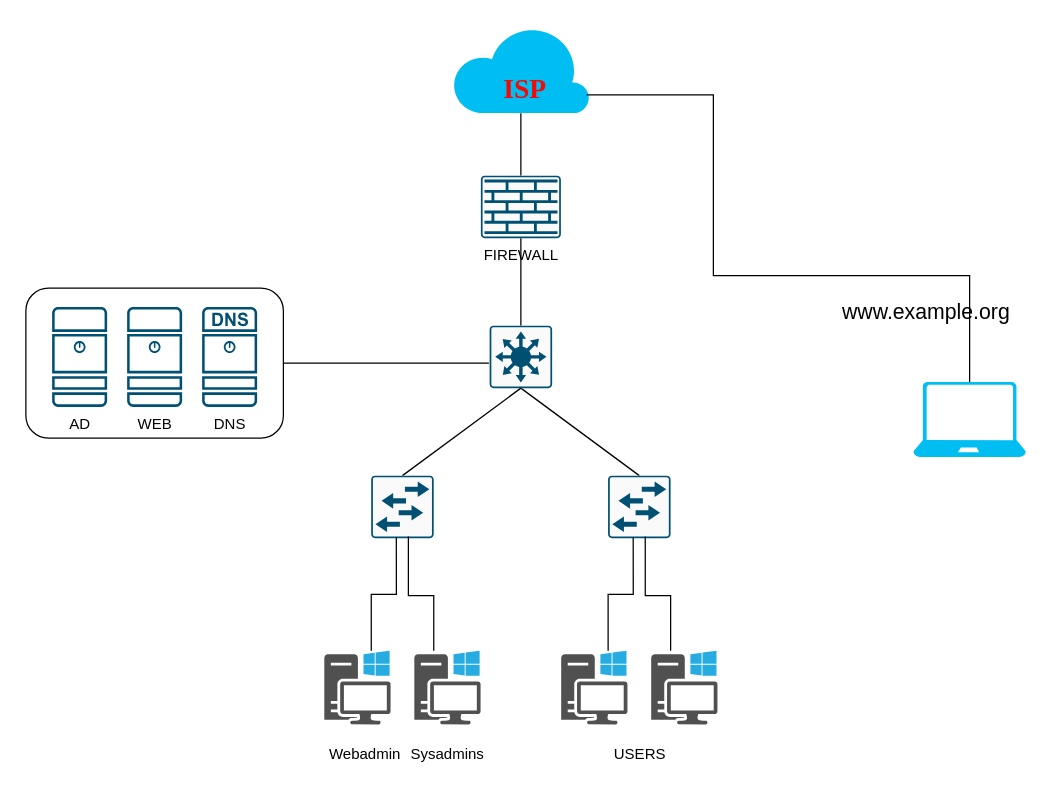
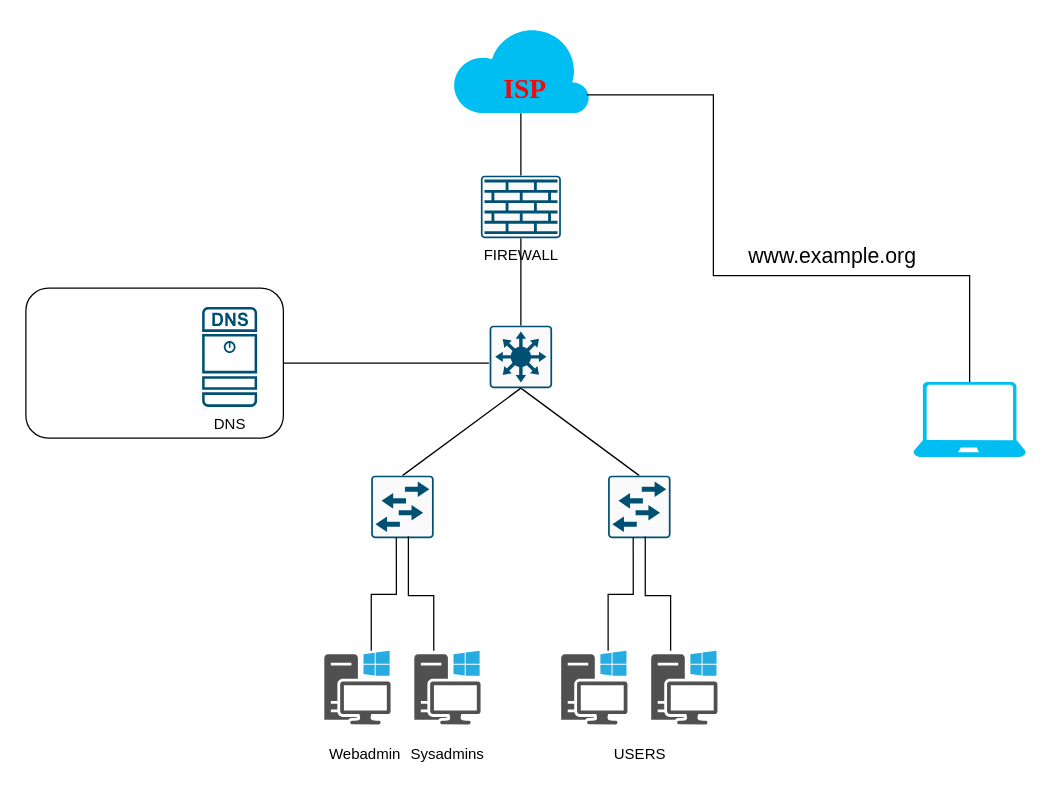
  <mxCell id="0" />
  <mxCell id="1" parent="0" />
  <mxCell id="2" value="" style="rounded=1;whiteSpace=wrap;html=1;" vertex="1" parent="1"><mxGeometry x="20" y="230" width="206" height="120" as="geometry" /></mxCell>
  <mxCell id="3" value="" style="verticalLabelPosition=bottom;html=1;verticalAlign=top;align=center;strokeColor=none;fillColor=#00BEF2;shape=mxgraph.azure.cloud;" vertex="1" parent="1"><mxGeometry x="361" y="20" width="110" height="70" as="geometry" /></mxCell>
  <mxCell id="4" style="edgeStyle=orthogonalEdgeStyle;rounded=0;orthogonalLoop=1;jettySize=auto;html=1;exitX=0.5;exitY=0;exitDx=0;exitDy=0;exitPerimeter=0;entryX=0.5;entryY=1;entryDx=0;entryDy=0;entryPerimeter=0;endArrow=none;endFill=0;" edge="1" parent="1" source="5" target="3"><mxGeometry relative="1" as="geometry" /></mxCell>
  <mxCell id="5" value="FIREWALL" style="sketch=0;points=[[0.015,0.015,0],[0.985,0.015,0],[0.985,0.985,0],[0.015,0.985,0],[0.25,0,0],[0.5,0,0],[0.75,0,0],[1,0.25,0],[1,0.5,0],[1,0.75,0],[0.75,1,0],[0.5,1,0],[0.25,1,0],[0,0.75,0],[0,0.5,0],[0,0.25,0]];verticalLabelPosition=bottom;html=1;verticalAlign=top;aspect=fixed;align=center;pointerEvents=1;shape=mxgraph.cisco19.rect;prIcon=firewall;fillColor=#FAFAFA;strokeColor=#005073;" vertex="1" parent="1"><mxGeometry x="384" y="140" width="64" height="50" as="geometry" /></mxCell>
  <mxCell id="6" style="rounded=0;orthogonalLoop=1;jettySize=auto;html=1;exitX=0.5;exitY=1;exitDx=0;exitDy=0;exitPerimeter=0;entryX=0.5;entryY=0;entryDx=0;entryDy=0;entryPerimeter=0;endArrow=none;endFill=0;" edge="1" parent="1" source="8" target="18"><mxGeometry relative="1" as="geometry"><mxPoint x="511" y="420" as="targetPoint" /></mxGeometry></mxCell>
  <mxCell id="7" style="rounded=1;orthogonalLoop=1;jettySize=auto;html=1;exitX=0.5;exitY=0;exitDx=0;exitDy=0;exitPerimeter=0;endArrow=none;endFill=0;shadow=0;" edge="1" parent="1" source="8" target="5"><mxGeometry relative="1" as="geometry" /></mxCell>
  <mxCell id="8" value="" style="sketch=0;points=[[0.015,0.015,0],[0.985,0.015,0],[0.985,0.985,0],[0.015,0.985,0],[0.25,0,0],[0.5,0,0],[0.75,0,0],[1,0.25,0],[1,0.5,0],[1,0.75,0],[0.75,1,0],[0.5,1,0],[0.25,1,0],[0,0.75,0],[0,0.5,0],[0,0.25,0]];verticalLabelPosition=bottom;html=1;verticalAlign=top;aspect=fixed;align=center;pointerEvents=1;shape=mxgraph.cisco19.rect;prIcon=l3_switch;fillColor=#FAFAFA;strokeColor=#005073;" vertex="1" parent="1"><mxGeometry x="391" y="260" width="50" height="50" as="geometry" /></mxCell>
  <mxCell id="9" style="rounded=0;orthogonalLoop=1;jettySize=auto;html=1;exitX=0.5;exitY=0;exitDx=0;exitDy=0;exitPerimeter=0;endArrow=none;endFill=0;" edge="1" parent="1" source="10"><mxGeometry relative="1" as="geometry"><mxPoint x="416" y="310" as="targetPoint" /></mxGeometry></mxCell>
  <mxCell id="10" value="" style="sketch=0;points=[[0.015,0.015,0],[0.985,0.015,0],[0.985,0.985,0],[0.015,0.985,0],[0.25,0,0],[0.5,0,0],[0.75,0,0],[1,0.25,0],[1,0.5,0],[1,0.75,0],[0.75,1,0],[0.5,1,0],[0.25,1,0],[0,0.75,0],[0,0.5,0],[0,0.25,0]];verticalLabelPosition=bottom;html=1;verticalAlign=top;aspect=fixed;align=center;pointerEvents=1;shape=mxgraph.cisco19.rect;prIcon=workgroup_switch;fillColor=#FAFAFA;strokeColor=#005073;" vertex="1" parent="1"><mxGeometry x="296.25" y="380" width="50" height="50" as="geometry" /></mxCell>
  <mxCell id="11" style="edgeStyle=orthogonalEdgeStyle;rounded=0;orthogonalLoop=1;jettySize=auto;html=1;endArrow=none;endFill=0;entryX=0.402;entryY=0.991;entryDx=0;entryDy=0;entryPerimeter=0;" edge="1" parent="1" source="12" target="10"><mxGeometry relative="1" as="geometry"><mxPoint x="306.25" y="430" as="targetPoint" /><Array as="points"><mxPoint x="296.25" y="475" /><mxPoint x="316.25" y="475" /></Array></mxGeometry></mxCell>
  <mxCell id="12" value="" style="sketch=0;pointerEvents=1;shadow=0;dashed=0;html=1;strokeColor=none;fillColor=#505050;labelPosition=center;verticalLabelPosition=bottom;verticalAlign=top;outlineConnect=0;align=center;shape=mxgraph.office.devices.workstation_pc;" vertex="1" parent="1"><mxGeometry x="258.75" y="520" width="53" height="59" as="geometry" /></mxCell>
  <mxCell id="13" style="edgeStyle=orthogonalEdgeStyle;rounded=0;orthogonalLoop=1;jettySize=auto;html=1;endArrow=none;endFill=0;entryX=0.595;entryY=0.974;entryDx=0;entryDy=0;entryPerimeter=0;" edge="1" parent="1" source="14" target="10"><mxGeometry relative="1" as="geometry"><mxPoint x="326.25" y="430" as="targetPoint" /><Array as="points"><mxPoint x="346.25" y="476" /><mxPoint x="326.25" y="476" /></Array></mxGeometry></mxCell>
  <mxCell id="14" value="" style="sketch=0;pointerEvents=1;shadow=0;dashed=0;html=1;strokeColor=none;fillColor=#505050;labelPosition=center;verticalLabelPosition=bottom;verticalAlign=top;outlineConnect=0;align=center;shape=mxgraph.office.devices.workstation_pc;" vertex="1" parent="1"><mxGeometry x="330.75" y="520" width="53" height="59" as="geometry" /></mxCell>
  <mxCell id="15" value="DNS" style="sketch=0;points=[[0.015,0.015,0],[0.985,0.015,0],[0.985,0.985,0],[0.015,0.985,0],[0.25,0,0],[0.5,0,0],[0.75,0,0],[1,0.25,0],[1,0.5,0],[1,0.75,0],[0.75,1,0],[0.5,1,0],[0.25,1,0],[0,0.75,0],[0,0.5,0],[0,0.25,0]];verticalLabelPosition=bottom;html=1;verticalAlign=top;aspect=fixed;align=center;pointerEvents=1;shape=mxgraph.cisco19.dns_server;fillColor=#005073;strokeColor=none;" vertex="1" parent="1"><mxGeometry x="161" y="245" width="44" height="80" as="geometry" /></mxCell>
- <mxCell id="16" value="AD" style="sketch=0;points=[[0.015,0.015,0],[0.985,0.015,0],[0.985,0.985,0],[0.015,0.985,0],[0.25,0,0],[0.5,0,0],[0.75,0,0],[1,0.25,0],[1,0.5,0],[1,0.75,0],[0.75,1,0],[0.5,1,0],[0.25,1,0],[0,0.75,0],[0,0.5,0],[0,0.25,0]];verticalLabelPosition=bottom;html=1;verticalAlign=top;aspect=fixed;align=center;pointerEvents=1;shape=mxgraph.cisco19.server;fillColor=#005073;strokeColor=none;" vertex="1" parent="1"><mxGeometry x="41" y="245" width="44" height="80" as="geometry" /></mxCell>
- <mxCell id="17" value="WEB" style="sketch=0;points=[[0.015,0.015,0],[0.985,0.015,0],[0.985,0.985,0],[0.015,0.985,0],[0.25,0,0],[0.5,0,0],[0.75,0,0],[1,0.25,0],[1,0.5,0],[1,0.75,0],[0.75,1,0],[0.5,1,0],[0.25,1,0],[0,0.75,0],[0,0.5,0],[0,0.25,0]];verticalLabelPosition=bottom;html=1;verticalAlign=top;aspect=fixed;align=center;pointerEvents=1;shape=mxgraph.cisco19.server;fillColor=#005073;strokeColor=none;" vertex="1" parent="1"><mxGeometry x="101" y="245" width="44" height="80" as="geometry" /></mxCell>
  <mxCell id="18" value="" style="sketch=0;points=[[0.015,0.015,0],[0.985,0.015,0],[0.985,0.985,0],[0.015,0.985,0],[0.25,0,0],[0.5,0,0],[0.75,0,0],[1,0.25,0],[1,0.5,0],[1,0.75,0],[0.75,1,0],[0.5,1,0],[0.25,1,0],[0,0.75,0],[0,0.5,0],[0,0.25,0]];verticalLabelPosition=bottom;html=1;verticalAlign=top;aspect=fixed;align=center;pointerEvents=1;shape=mxgraph.cisco19.rect;prIcon=workgroup_switch;fillColor=#FAFAFA;strokeColor=#005073;" vertex="1" parent="1"><mxGeometry x="485.75" y="380" width="50" height="50" as="geometry" /></mxCell>
  <mxCell id="19" style="edgeStyle=orthogonalEdgeStyle;rounded=0;orthogonalLoop=1;jettySize=auto;html=1;endArrow=none;endFill=0;entryX=0.402;entryY=0.991;entryDx=0;entryDy=0;entryPerimeter=0;" edge="1" source="20" target="18" parent="1"><mxGeometry relative="1" as="geometry"><mxPoint x="495.75" y="430" as="targetPoint" /><Array as="points"><mxPoint x="485.75" y="475" /><mxPoint x="505.75" y="475" /></Array></mxGeometry></mxCell>
  <mxCell id="20" value="" style="sketch=0;pointerEvents=1;shadow=0;dashed=0;html=1;strokeColor=none;fillColor=#505050;labelPosition=center;verticalLabelPosition=bottom;verticalAlign=top;outlineConnect=0;align=center;shape=mxgraph.office.devices.workstation_pc;" vertex="1" parent="1"><mxGeometry x="448.25" y="520" width="53" height="59" as="geometry" /></mxCell>
  <mxCell id="21" style="edgeStyle=orthogonalEdgeStyle;rounded=0;orthogonalLoop=1;jettySize=auto;html=1;endArrow=none;endFill=0;entryX=0.595;entryY=0.974;entryDx=0;entryDy=0;entryPerimeter=0;" edge="1" source="22" target="18" parent="1"><mxGeometry relative="1" as="geometry"><mxPoint x="515.75" y="430" as="targetPoint" /><Array as="points"><mxPoint x="535.75" y="476" /><mxPoint x="515.75" y="476" /></Array></mxGeometry></mxCell>
  <mxCell id="22" value="" style="sketch=0;pointerEvents=1;shadow=0;dashed=0;html=1;strokeColor=none;fillColor=#505050;labelPosition=center;verticalLabelPosition=bottom;verticalAlign=top;outlineConnect=0;align=center;shape=mxgraph.office.devices.workstation_pc;" vertex="1" parent="1"><mxGeometry x="520.25" y="520" width="53" height="59" as="geometry" /></mxCell>
  <mxCell id="23" style="edgeStyle=orthogonalEdgeStyle;rounded=0;orthogonalLoop=1;jettySize=auto;html=1;entryX=-0.011;entryY=0.6;entryDx=0;entryDy=0;entryPerimeter=0;endArrow=none;endFill=0;" edge="1" parent="1" source="2" target="8"><mxGeometry relative="1" as="geometry" /></mxCell>
  <mxCell id="24" value="&lt;h1&gt;&lt;font style=&quot;font-size: 22px;&quot; face=&quot;Tahoma&quot; color=&quot;#f00a0a&quot;&gt;ISP&lt;/font&gt;&lt;/h1&gt;" style="text;html=1;align=center;verticalAlign=middle;resizable=0;points=[];autosize=1;strokeColor=none;fillColor=none;" vertex="1" parent="1"><mxGeometry x="383.75" y="30" width="70" height="80" as="geometry" /></mxCell>
  <mxCell id="25" value="" style="group" vertex="1" connectable="0" parent="1"><mxGeometry x="730" y="290" width="90" height="75" as="geometry" /></mxCell>
  <mxCell id="26" value="" style="shape=image;html=1;verticalAlign=top;verticalLabelPosition=bottom;labelBackgroundColor=#ffffff;imageAspect=0;aspect=fixed;image=https://cdn0.iconfinder.com/data/icons/kameleon-free-pack/110/Hacker-128.png" vertex="1" parent="25"><mxGeometry x="10" width="70" height="70" as="geometry" /></mxCell>
  <mxCell id="27" value="" style="verticalLabelPosition=bottom;html=1;verticalAlign=top;align=center;strokeColor=none;fillColor=#00BEF2;shape=mxgraph.azure.laptop;pointerEvents=1;" vertex="1" parent="25"><mxGeometry y="15" width="90" height="60" as="geometry" /></mxCell>
  <mxCell id="28" style="edgeStyle=orthogonalEdgeStyle;rounded=0;orthogonalLoop=1;jettySize=auto;html=1;entryX=0.979;entryY=0.79;entryDx=0;entryDy=0;entryPerimeter=0;endArrow=none;endFill=0;" edge="1" parent="1" source="27" target="3"><mxGeometry relative="1" as="geometry"><Array as="points"><mxPoint x="775" y="220" /><mxPoint x="570" y="220" /><mxPoint x="570" y="75" /></Array></mxGeometry></mxCell>
- <mxCell id="29" value="www.example.org" style="text;html=1;align=center;verticalAlign=middle;resizable=0;points=[];autosize=1;strokeColor=none;fillColor=none;fontSize=17;" vertex="1" parent="1"><mxGeometry x="660" y="235" width="160" height="30" as="geometry" /></mxCell>
+ <mxCell id="29" value="www.example.org" style="text;html=1;align=center;verticalAlign=middle;resizable=0;points=[];autosize=1;strokeColor=none;fillColor=none;fontSize=17;" vertex="1" parent="1"><mxGeometry x="585" y="190" width="160" height="30" as="geometry" /></mxCell>
  <mxCell id="30" value="USERS" style="text;html=1;align=center;verticalAlign=middle;resizable=0;points=[];autosize=1;strokeColor=none;fillColor=none;" vertex="1" parent="1"><mxGeometry x="480.75" y="588" width="60" height="30" as="geometry" /></mxCell>
  <mxCell id="31" value="Webadmin" style="text;html=1;align=center;verticalAlign=middle;resizable=0;points=[];autosize=1;strokeColor=none;fillColor=none;" vertex="1" parent="1"><mxGeometry x="250.75" y="588" width="80" height="30" as="geometry" /></mxCell>
  <mxCell id="32" value="Sysadmins" style="text;html=1;align=center;verticalAlign=middle;resizable=0;points=[];autosize=1;strokeColor=none;fillColor=none;" vertex="1" parent="1"><mxGeometry x="317.25" y="588" width="80" height="30" as="geometry" /></mxCell>
  <mxCell id="33" value="" style="shape=image;html=1;verticalAlign=top;verticalLabelPosition=bottom;labelBackgroundColor=#ffffff;imageAspect=0;aspect=fixed;image=https://cdn2.iconfinder.com/data/icons/crystalproject/128x128/apps/linuxconf.png" vertex="1" parent="1"><mxGeometry x="357" y="517" width="29" height="29" as="geometry" /></mxCell>
